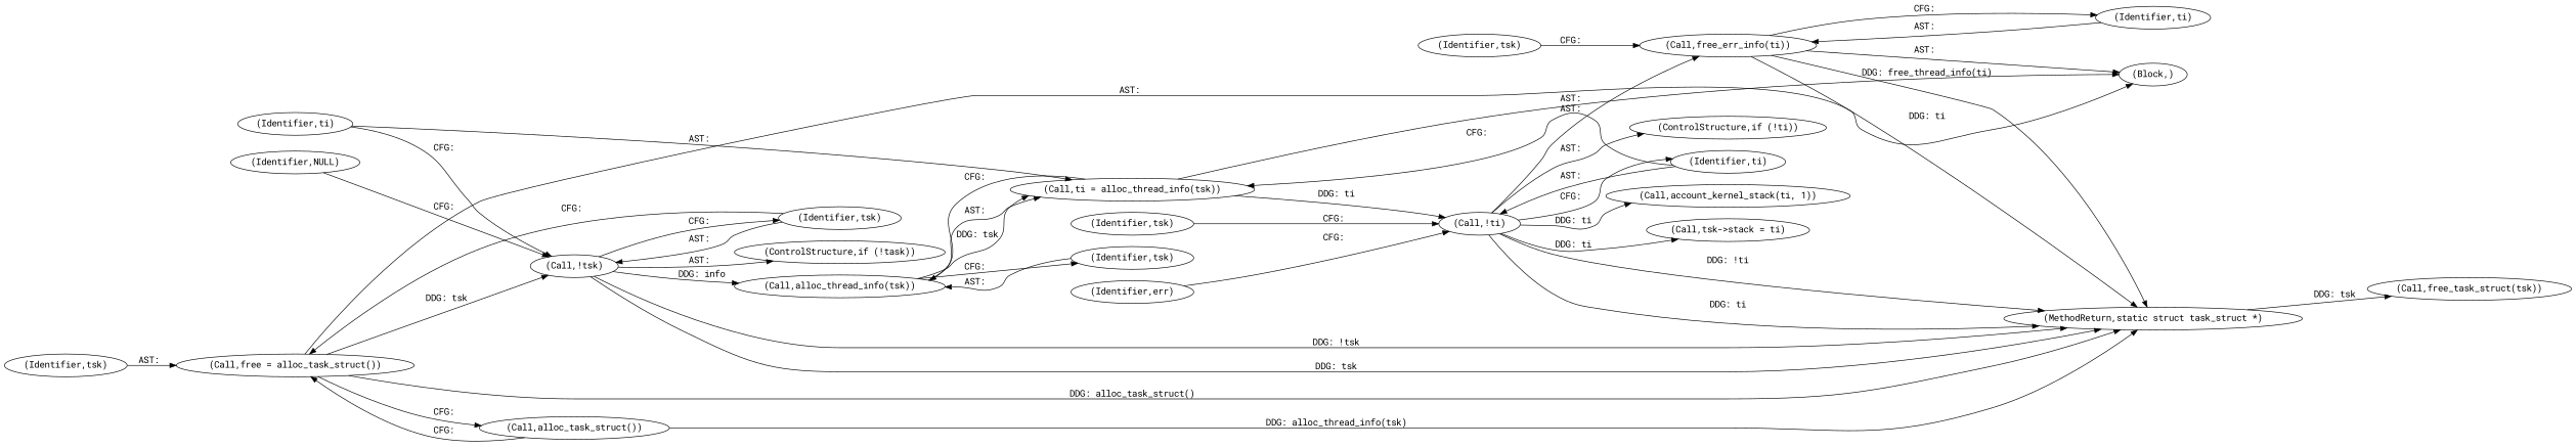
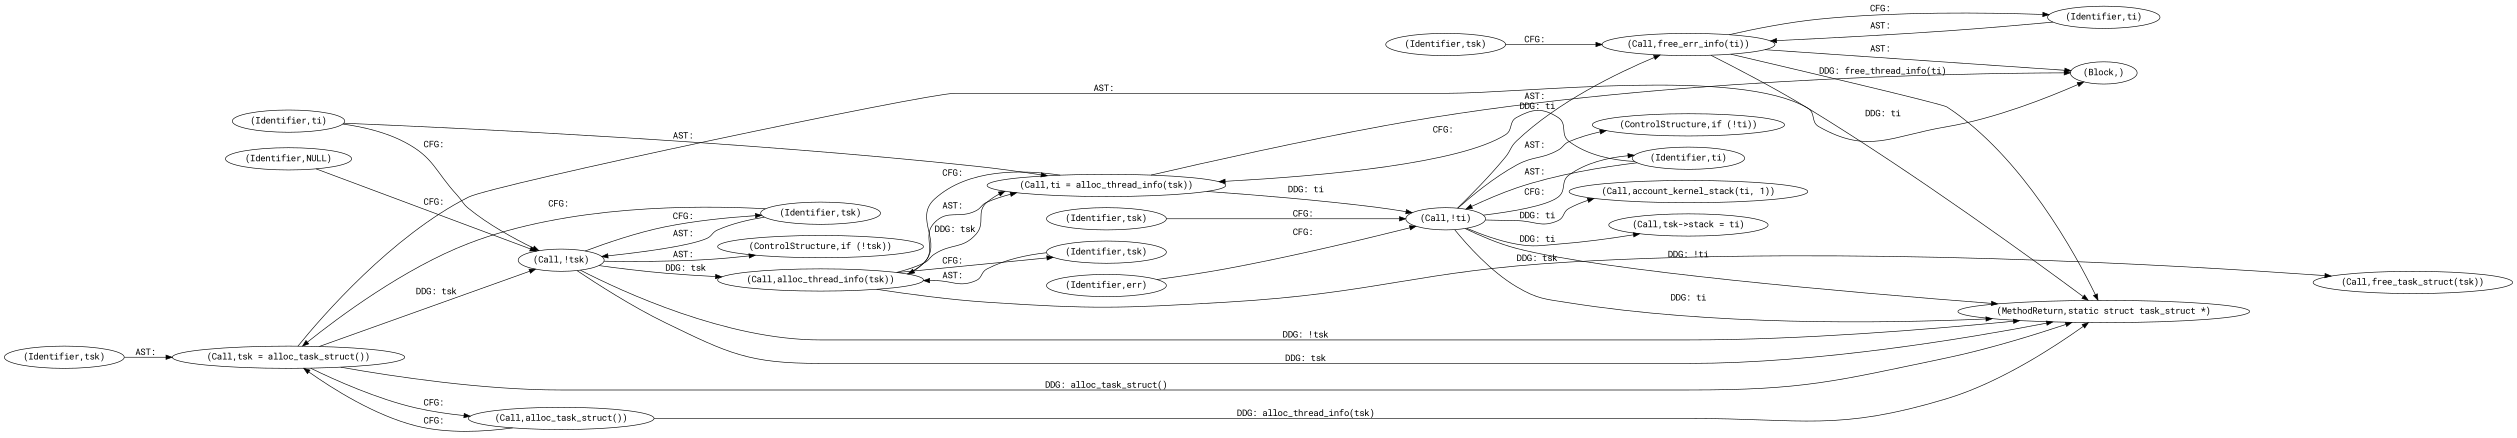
  digraph {
    fontname="Roboto Mono"
    rankdir=LR
    node [fontname="Roboto Mono"]
    edge [fontname="Roboto Mono"]
    n1 [label="(Call,free_err_info(ti))"]
    n2 [label="(MethodReturn,static struct task_struct *)"]
    n3 [label="(Identifier,ti)"]
    n4 [label="(Block,)"]
    n5 [label="(Call,!ti)"]
    n6 [label="(Call,account_kernel_stack(ti, 1))"]
    n7 [label="(Call,tsk->stack = ti)"]
    n8 [label="(Identifier,ti)"]
    n9 [label="(ControlStructure,if (!ti))"]
    n10 [label="(Call,ti = alloc_thread_info(tsk))"]
    n11 [label="(Call,alloc_thread_info(tsk))"]
    n12 [label="(Identifier,tsk)"]
    n13 [label="(Call,free_task_struct(tsk))"]
    n14 [label="(Call,!tsk)"]
    n15 [label="(Identifier,tsk)"]
-   n16 [label="(ControlStructure,if (!task))"]
-   n17 [label="(Call,free = alloc_task_struct())"]
+   n16 [label="(ControlStructure,if (!tsk))"]
+   n17 [label="(Call,tsk = alloc_task_struct())"]
    n18 [label="(Call,alloc_task_struct())"]
    n19 [label="(Identifier,tsk)"]
    n20 [label="(Identifier,tsk)"]
    n21 [label="(Identifier,tsk)"]
    n22 [label="(Identifier,ti)"]
    n23 [label="(Identifier,err)"]
    n24 [label="(Identifier,NULL)"]
    n1 -> n2 [label="DDG: ti"]
    n1 -> n2 [label="DDG: free_thread_info(ti)"]
    n1 -> n3 [label="CFG: "]
    n1 -> n4 [label="AST: "]
    n3 -> n1 [label="AST: "]
-   n5 -> n1 [label="AST: "]
+   n5 -> n1 [label="DDG: ti"]
    n5 -> n2 [label="DDG: ti"]
    n5 -> n2 [label="DDG: !ti"]
    n5 -> n6 [label="DDG: ti"]
    n5 -> n7 [label="DDG: ti"]
    n5 -> n8 [label="CFG: "]
    n5 -> n9 [label="AST: "]
    n8 -> n5 [label="AST: "]
    n8 -> n10 [label="CFG: "]
    n10 -> n4 [label="AST: "]
    n10 -> n5 [label="DDG: ti"]
    n10 -> n11 [label="CFG: "]
    n11 -> n10 [label="AST: "]
    n11 -> n10 [label="DDG: tsk"]
    n11 -> n12 [label="CFG: "]
-   n2 -> n13 [label="DDG: tsk"]
+   n11 -> n13 [label="DDG: tsk"]
    n12 -> n11 [label="AST: "]
    n14 -> n2 [label="DDG: !tsk"]
    n14 -> n2 [label="DDG: tsk"]
-   n14 -> n11 [label="DDG: info"]
+   n14 -> n11 [label="DDG: tsk"]
    n14 -> n15 [label="CFG: "]
    n14 -> n16 [label="AST: "]
    n15 -> n14 [label="AST: "]
    n15 -> n17 [label="CFG: "]
    n17 -> n2 [label="DDG: alloc_task_struct()"]
    n17 -> n4 [label="AST: "]
    n17 -> n14 [label="DDG: tsk"]
    n17 -> n18 [label="CFG: "]
    n18 -> n2 [label="DDG: alloc_thread_info(tsk)"]
    n18 -> n17 [label="CFG: "]
    n19 -> n1 [label="CFG: "]
    n20 -> n5 [label="CFG: "]
    n21 -> n17 [label="AST: "]
    n22 -> n10 [label="AST: "]
    n22 -> n14 [label="CFG: "]
    n23 -> n5 [label="CFG: "]
    n24 -> n14 [label="CFG: "]
  }
